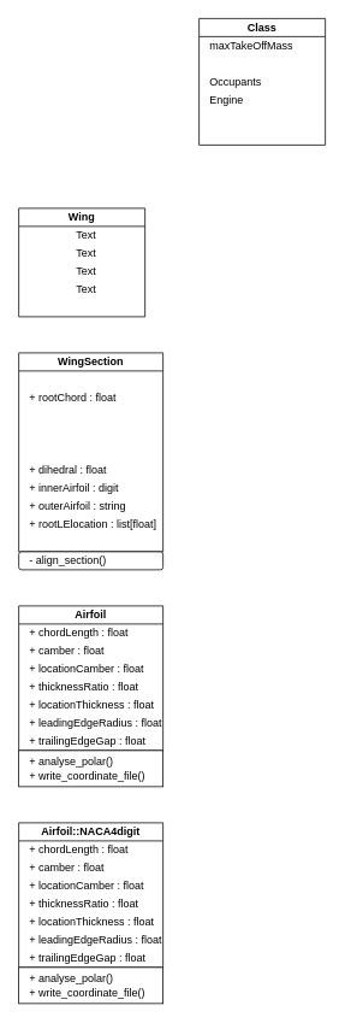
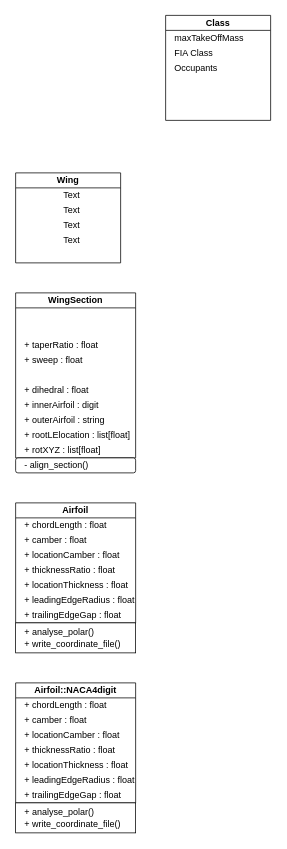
  <mxCell id="0" />
  <mxCell id="1" parent="0" />
  <mxCell id="2" value="Class" style="swimlane;whiteSpace=wrap;html=1;startSize=20;" vertex="1" parent="1"><mxGeometry x="220" y="20" width="140" height="140" as="geometry" /></mxCell>
  <mxCell id="3" value="" style="group" vertex="1" connectable="0" parent="2"><mxGeometry x="10" y="20" width="130" height="120" as="geometry" /></mxCell>
  <mxCell id="4" value="maxTakeOffMass" style="text;html=1;align=left;verticalAlign=middle;whiteSpace=wrap;rounded=0;" vertex="1" parent="3"><mxGeometry width="130" height="20" as="geometry" /></mxCell>
+ <mxCell id="5" value="FIA Class" style="text;html=1;align=left;verticalAlign=middle;whiteSpace=wrap;rounded=0;" vertex="1" parent="3"><mxGeometry y="20" width="130" height="20" as="geometry" /></mxCell>
  <mxCell id="6" value="Occupants" style="text;html=1;align=left;verticalAlign=middle;whiteSpace=wrap;rounded=0;" vertex="1" parent="3"><mxGeometry y="40" width="130" height="20" as="geometry" /></mxCell>
- <mxCell id="7" value="Engine" style="text;html=1;align=left;verticalAlign=middle;whiteSpace=wrap;rounded=0;" vertex="1" parent="3"><mxGeometry y="60" width="130" height="20" as="geometry" /></mxCell>
  <mxCell id="8" value="Wing" style="swimlane;whiteSpace=wrap;html=1;startSize=20;" vertex="1" parent="1"><mxGeometry x="20" y="230" width="140" height="120" as="geometry" /></mxCell>
  <mxCell id="9" value="" style="group" vertex="1" connectable="0" parent="8"><mxGeometry x="10" y="20" width="130" height="80" as="geometry" /></mxCell>
  <mxCell id="10" value="Text" style="text;html=1;align=center;verticalAlign=middle;whiteSpace=wrap;rounded=0;" vertex="1" parent="9"><mxGeometry width="130" height="20" as="geometry" /></mxCell>
  <mxCell id="11" value="Text" style="text;html=1;align=center;verticalAlign=middle;whiteSpace=wrap;rounded=0;" vertex="1" parent="9"><mxGeometry y="20" width="130" height="20" as="geometry" /></mxCell>
  <mxCell id="12" value="Text" style="text;html=1;align=center;verticalAlign=middle;whiteSpace=wrap;rounded=0;" vertex="1" parent="9"><mxGeometry y="40" width="130" height="20" as="geometry" /></mxCell>
  <mxCell id="13" value="Text" style="text;html=1;align=center;verticalAlign=middle;whiteSpace=wrap;rounded=0;" vertex="1" parent="9"><mxGeometry y="60" width="130" height="20" as="geometry" /></mxCell>
  <mxCell id="14" value="" style="group" vertex="1" connectable="0" parent="1"><mxGeometry x="20" y="390" width="160" height="240" as="geometry" /></mxCell>
  <mxCell id="15" value="WingSection" style="swimlane;whiteSpace=wrap;html=1;startSize=20;container=0;" vertex="1" parent="14"><mxGeometry width="160" height="220" as="geometry" /></mxCell>
- <mxCell id="16" value="+ rootChord : float" style="text;html=1;align=left;verticalAlign=middle;whiteSpace=wrap;rounded=0;container=0;" vertex="1" parent="14"><mxGeometry x="10" y="40" width="150" height="20" as="geometry" /></mxCell>
+ <mxCell id="17" value="+ taperRatio : float" style="text;html=1;align=left;verticalAlign=middle;whiteSpace=wrap;rounded=0;container=0;" vertex="1" parent="14"><mxGeometry x="10" y="60" width="150" height="20" as="geometry" /></mxCell>
+ <mxCell id="18" value="+ sweep : float" style="text;html=1;align=left;verticalAlign=middle;whiteSpace=wrap;rounded=0;container=0;" vertex="1" parent="14"><mxGeometry x="10" y="80" width="150" height="20" as="geometry" /></mxCell>
  <mxCell id="19" value="+ dihedral : float" style="text;html=1;align=left;verticalAlign=middle;whiteSpace=wrap;rounded=0;container=0;" vertex="1" parent="14"><mxGeometry x="10" y="120" width="150" height="20" as="geometry" /></mxCell>
  <mxCell id="20" value="+ innerAirfoil : digit" style="text;html=1;align=left;verticalAlign=middle;whiteSpace=wrap;rounded=0;container=0;" vertex="1" parent="14"><mxGeometry x="10" y="140" width="150" height="20" as="geometry" /></mxCell>
  <mxCell id="21" value="+ outerAirfoil : string" style="text;html=1;align=left;verticalAlign=middle;whiteSpace=wrap;rounded=0;container=0;" vertex="1" parent="14"><mxGeometry x="10" y="160" width="150" height="20" as="geometry" /></mxCell>
  <mxCell id="22" value="+ rootLElocation : list[float]" style="text;html=1;align=left;verticalAlign=middle;whiteSpace=wrap;rounded=0;container=0;" vertex="1" parent="14"><mxGeometry x="10" y="180" width="150" height="20" as="geometry" /></mxCell>
  <mxCell id="23" value="&amp;nbsp; &amp;nbsp;- align_section()" style="whiteSpace=wrap;html=1;align=left;container=0;rounded=1;" vertex="1" parent="14"><mxGeometry y="220" width="160" height="20" as="geometry" /></mxCell>
+ <mxCell id="24" value="+ rotXYZ : list[float]" style="text;html=1;align=left;verticalAlign=middle;whiteSpace=wrap;rounded=0;container=0;" vertex="1" parent="14"><mxGeometry x="10" y="200" width="150" height="20" as="geometry" /></mxCell>
  <mxCell id="25" value="" style="group" vertex="1" connectable="0" parent="1"><mxGeometry x="20" y="670" width="160" height="200" as="geometry" /></mxCell>
  <mxCell id="26" value="Airfoil" style="swimlane;whiteSpace=wrap;html=1;startSize=20;container=0;" vertex="1" parent="25"><mxGeometry width="160" height="160" as="geometry" /></mxCell>
  <mxCell id="27" value="+ chordLength : float" style="text;html=1;align=left;verticalAlign=middle;whiteSpace=wrap;rounded=0;container=0;" vertex="1" parent="25"><mxGeometry x="10" y="20" width="150" height="20" as="geometry" /></mxCell>
  <mxCell id="28" value="+ camber : float" style="text;html=1;align=left;verticalAlign=middle;whiteSpace=wrap;rounded=0;container=0;" vertex="1" parent="25"><mxGeometry x="10" y="40" width="150" height="20" as="geometry" /></mxCell>
  <mxCell id="29" value="+ locationCamber : float" style="text;html=1;align=left;verticalAlign=middle;whiteSpace=wrap;rounded=0;container=0;" vertex="1" parent="25"><mxGeometry x="10" y="60" width="150" height="20" as="geometry" /></mxCell>
  <mxCell id="30" value="+ thicknessRatio : float" style="text;html=1;align=left;verticalAlign=middle;whiteSpace=wrap;rounded=0;container=0;" vertex="1" parent="25"><mxGeometry x="10" y="80" width="150" height="20" as="geometry" /></mxCell>
  <mxCell id="31" value="+ locationThickness : float" style="text;html=1;align=left;verticalAlign=middle;whiteSpace=wrap;rounded=0;container=0;" vertex="1" parent="25"><mxGeometry x="10" y="100" width="150" height="20" as="geometry" /></mxCell>
  <mxCell id="32" value="+ leadingEdgeRadius : float" style="text;html=1;align=left;verticalAlign=middle;whiteSpace=wrap;rounded=0;container=0;" vertex="1" parent="25"><mxGeometry x="10" y="120" width="150" height="20" as="geometry" /></mxCell>
  <mxCell id="33" value="+ trailingEdgeGap : float" style="text;html=1;align=left;verticalAlign=middle;whiteSpace=wrap;rounded=0;container=0;" vertex="1" parent="25"><mxGeometry x="10" y="140" width="150" height="20" as="geometry" /></mxCell>
  <mxCell id="34" value="&amp;nbsp; &amp;nbsp;+ analyse_polar()&lt;div&gt;&amp;nbsp; &amp;nbsp;+ write_coordinate_file()&lt;/div&gt;" style="rounded=0;whiteSpace=wrap;html=1;align=left;container=0;" vertex="1" parent="25"><mxGeometry y="160" width="160" height="40" as="geometry" /></mxCell>
  <mxCell id="35" value="" style="group" vertex="1" connectable="0" parent="1"><mxGeometry x="20" y="910" width="160" height="200" as="geometry" /></mxCell>
  <mxCell id="36" value="Airfoil::NACA4digit" style="swimlane;whiteSpace=wrap;html=1;startSize=20;container=0;" vertex="1" parent="35"><mxGeometry width="160" height="160" as="geometry" /></mxCell>
  <mxCell id="37" value="+ chordLength : float" style="text;html=1;align=left;verticalAlign=middle;whiteSpace=wrap;rounded=0;container=0;" vertex="1" parent="35"><mxGeometry x="10" y="20" width="150" height="20" as="geometry" /></mxCell>
  <mxCell id="38" value="+ camber : float" style="text;html=1;align=left;verticalAlign=middle;whiteSpace=wrap;rounded=0;container=0;" vertex="1" parent="35"><mxGeometry x="10" y="40" width="150" height="20" as="geometry" /></mxCell>
  <mxCell id="39" value="+ locationCamber : float" style="text;html=1;align=left;verticalAlign=middle;whiteSpace=wrap;rounded=0;container=0;" vertex="1" parent="35"><mxGeometry x="10" y="60" width="150" height="20" as="geometry" /></mxCell>
  <mxCell id="40" value="+ thicknessRatio : float" style="text;html=1;align=left;verticalAlign=middle;whiteSpace=wrap;rounded=0;container=0;" vertex="1" parent="35"><mxGeometry x="10" y="80" width="150" height="20" as="geometry" /></mxCell>
  <mxCell id="41" value="+ locationThickness : float" style="text;html=1;align=left;verticalAlign=middle;whiteSpace=wrap;rounded=0;container=0;" vertex="1" parent="35"><mxGeometry x="10" y="100" width="150" height="20" as="geometry" /></mxCell>
  <mxCell id="42" value="+ leadingEdgeRadius : float" style="text;html=1;align=left;verticalAlign=middle;whiteSpace=wrap;rounded=0;container=0;" vertex="1" parent="35"><mxGeometry x="10" y="120" width="150" height="20" as="geometry" /></mxCell>
  <mxCell id="43" value="+ trailingEdgeGap : float" style="text;html=1;align=left;verticalAlign=middle;whiteSpace=wrap;rounded=0;container=0;" vertex="1" parent="35"><mxGeometry x="10" y="140" width="150" height="20" as="geometry" /></mxCell>
  <mxCell id="44" value="&amp;nbsp; &amp;nbsp;+ analyse_polar()&lt;div&gt;&amp;nbsp; &amp;nbsp;+ write_coordinate_file()&lt;/div&gt;" style="rounded=0;whiteSpace=wrap;html=1;align=left;container=0;" vertex="1" parent="35"><mxGeometry y="160" width="160" height="40" as="geometry" /></mxCell>
